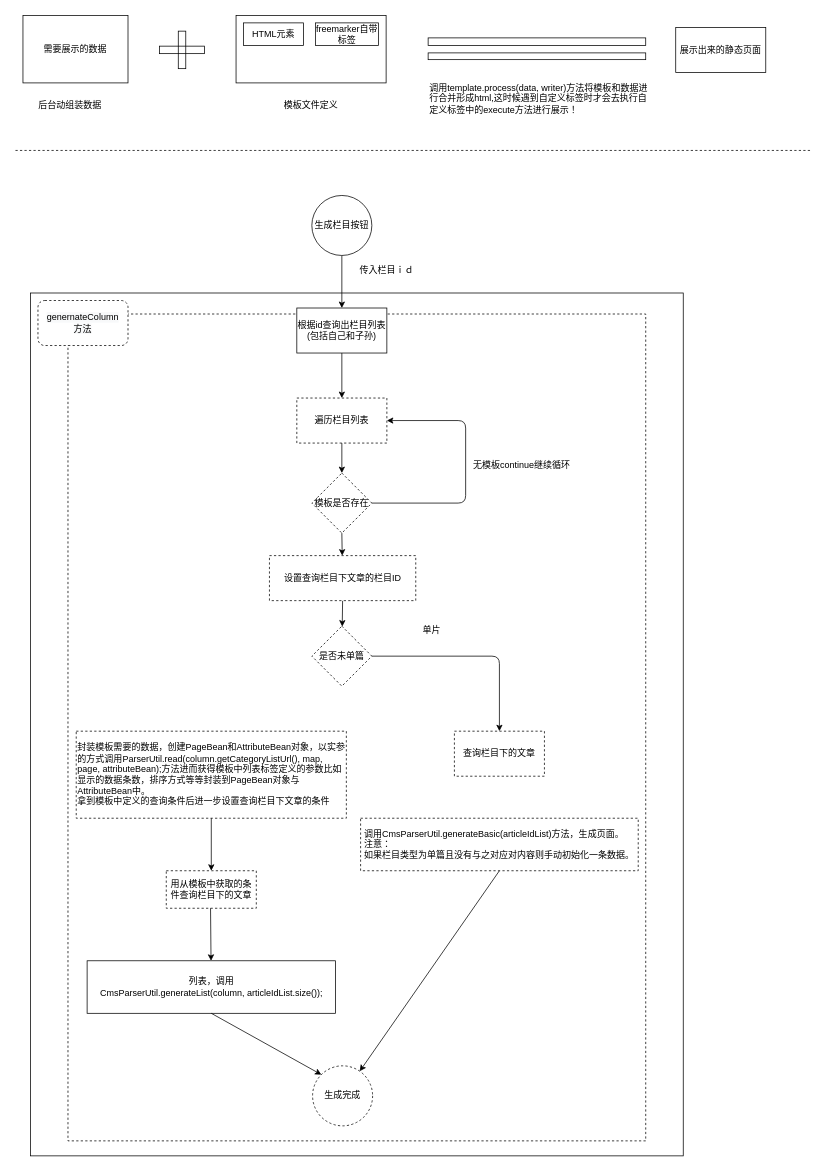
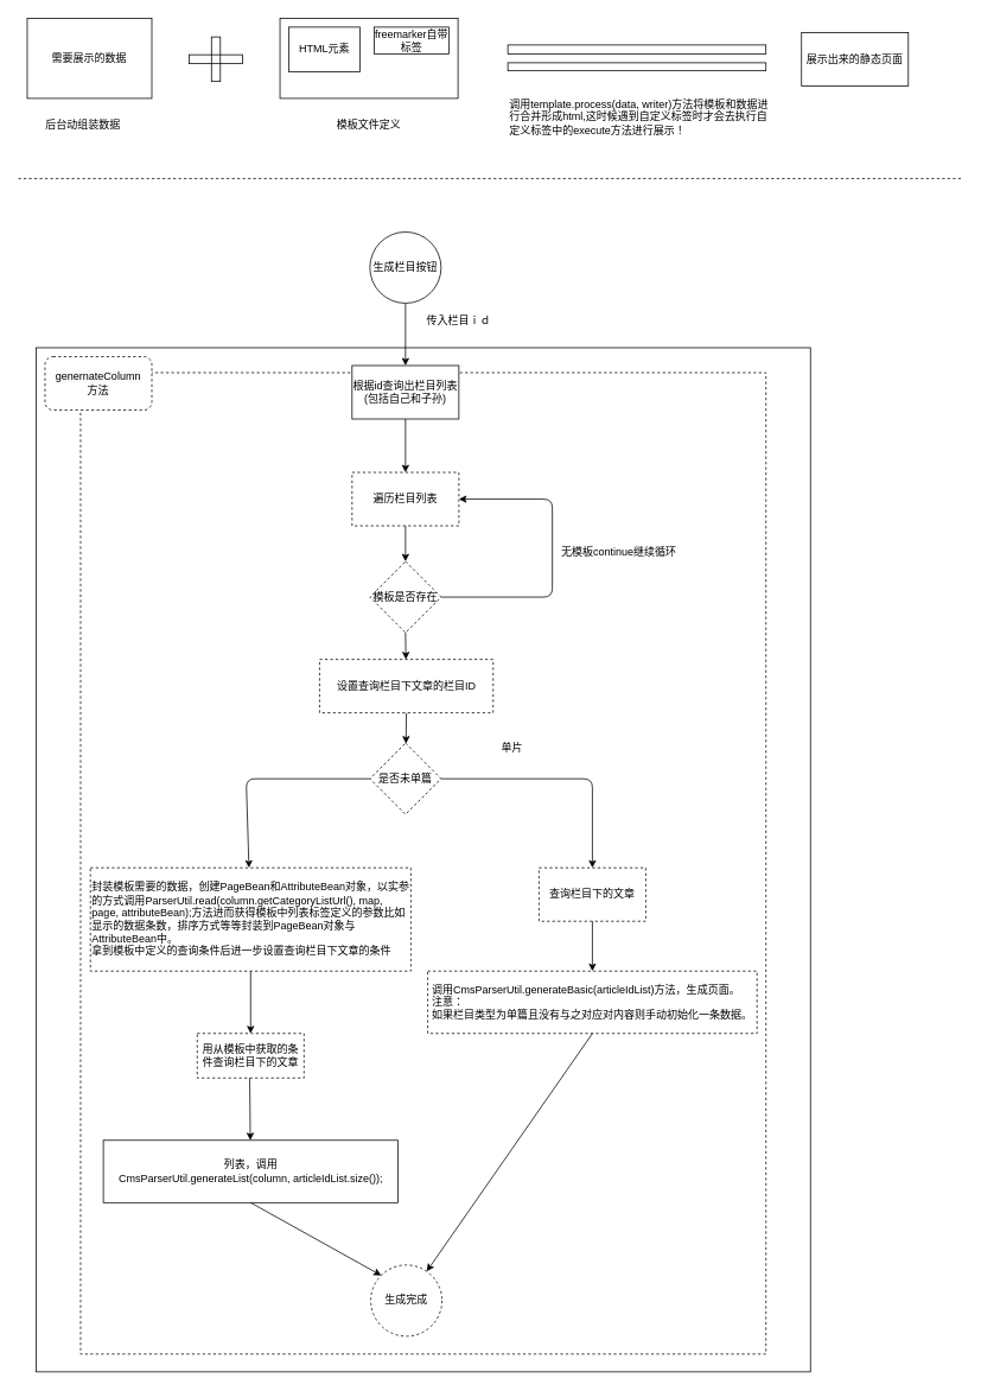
  <mxCell id="0" />
  <mxCell id="1" parent="0" />
  <mxCell id="2" value="需要展示的数据" style="rounded=0;whiteSpace=wrap;html=1;strokeColor=#000000;fillColor=none;" parent="1" vertex="1"><mxGeometry x="30" y="20" width="140" height="90" as="geometry" /></mxCell>
  <mxCell id="3" value="" style="rounded=0;whiteSpace=wrap;html=1;strokeColor=#000000;fillColor=none;" parent="1" vertex="1"><mxGeometry x="314" y="20" width="200" height="90" as="geometry" /></mxCell>
- <mxCell id="4" value="HTML元素" style="rounded=0;whiteSpace=wrap;html=1;strokeColor=#000000;fillColor=none;" parent="1" vertex="1"><mxGeometry x="324" y="30" width="80" height="30" as="geometry" /></mxCell>
+ <mxCell id="4" value="HTML元素" style="rounded=0;whiteSpace=wrap;html=1;strokeColor=#000000;fillColor=none;" parent="1" vertex="1"><mxGeometry x="324" y="30" width="80" height="50" as="geometry" /></mxCell>
  <mxCell id="5" value="freemarker自带标签" style="rounded=0;whiteSpace=wrap;html=1;strokeColor=#000000;fillColor=none;" parent="1" vertex="1"><mxGeometry x="420" y="30" width="84" height="30" as="geometry" /></mxCell>
  <mxCell id="6" value="展示出来的静态页面" style="rounded=0;whiteSpace=wrap;html=1;strokeColor=#000000;fillColor=none;" parent="1" vertex="1"><mxGeometry x="900" y="36" width="120" height="60" as="geometry" /></mxCell>
  <mxCell id="7" value="" style="group" parent="1" vertex="1" connectable="0"><mxGeometry x="212" y="41" width="60" height="50" as="geometry" /></mxCell>
  <mxCell id="8" value="" style="rounded=0;whiteSpace=wrap;html=1;strokeColor=#000000;fillColor=none;" parent="7" vertex="1"><mxGeometry y="20" width="60" height="10" as="geometry" /></mxCell>
  <mxCell id="9" value="" style="rounded=0;whiteSpace=wrap;html=1;strokeColor=#000000;fillColor=none;" parent="7" vertex="1"><mxGeometry x="25" width="10" height="50" as="geometry" /></mxCell>
  <mxCell id="10" value="" style="rounded=0;whiteSpace=wrap;html=1;strokeColor=#000000;fillColor=none;" parent="1" vertex="1"><mxGeometry x="570" y="50" width="290" height="10" as="geometry" /></mxCell>
  <mxCell id="11" value="" style="rounded=0;whiteSpace=wrap;html=1;strokeColor=#000000;fillColor=none;" parent="1" vertex="1"><mxGeometry x="570" y="70" width="290" height="9" as="geometry" /></mxCell>
  <mxCell id="12" value="模板文件定义" style="text;html=1;strokeColor=none;fillColor=none;align=center;verticalAlign=middle;whiteSpace=wrap;rounded=0;" parent="1" vertex="1"><mxGeometry x="351" y="130" width="126" height="20" as="geometry" /></mxCell>
  <mxCell id="13" value="后台动组装数据" style="text;html=1;strokeColor=none;fillColor=none;align=center;verticalAlign=middle;whiteSpace=wrap;rounded=0;" parent="1" vertex="1"><mxGeometry x="30" y="130" width="126" height="20" as="geometry" /></mxCell>
  <mxCell id="14" value="调用template.process(data, writer)方法将模板和数据进行合并形成html,这时候遇到自定义标签时才会去执行自定义标签中的execute方法进行展示！" style="text;html=1;strokeColor=none;fillColor=none;align=left;verticalAlign=middle;whiteSpace=wrap;rounded=0;" parent="1" vertex="1"><mxGeometry x="570" y="91" width="300" height="80" as="geometry" /></mxCell>
  <mxCell id="15" value="" style="endArrow=none;dashed=1;html=1;" parent="1" edge="1"><mxGeometry width="50" height="50" relative="1" as="geometry"><mxPoint x="20" y="200" as="sourcePoint" /><mxPoint x="1080" y="200" as="targetPoint" /></mxGeometry></mxCell>
  <mxCell id="16" value="" style="rounded=0;whiteSpace=wrap;html=1;" vertex="1" parent="1"><mxGeometry x="40" y="390" width="870" height="1150" as="geometry" /></mxCell>
  <mxCell id="17" value="传入栏目ｉｄ" style="text;html=1;strokeColor=none;fillColor=none;align=center;verticalAlign=middle;whiteSpace=wrap;rounded=0;" vertex="1" parent="1"><mxGeometry x="470" y="350" width="90" height="20" as="geometry" /></mxCell>
  <mxCell id="18" value="" style="rounded=0;whiteSpace=wrap;html=1;dashed=1;" vertex="1" parent="1"><mxGeometry x="90" y="418" width="770" height="1102" as="geometry" /></mxCell>
  <mxCell id="19" value="是否未单篇" style="rhombus;whiteSpace=wrap;html=1;dashed=1;" vertex="1" parent="1"><mxGeometry x="415" y="834" width="80" height="80" as="geometry" /></mxCell>
  <mxCell id="20" value="&lt;span&gt;遍历栏目列表&lt;/span&gt;" style="rounded=0;whiteSpace=wrap;html=1;dashed=1;" vertex="1" parent="1"><mxGeometry x="395" y="530" width="120" height="60" as="geometry" /></mxCell>
  <mxCell id="21" value="&lt;div style=&quot;text-align: left&quot;&gt;&lt;span&gt;调用&lt;/span&gt;&lt;span&gt;CmsParserUtil.generateBasic(articleIdList)方法，生成页面。&lt;/span&gt;&lt;/div&gt;&lt;div style=&quot;text-align: left&quot;&gt;&lt;span&gt;注意：&lt;/span&gt;&lt;/div&gt;&lt;div style=&quot;text-align: left&quot;&gt;&lt;span&gt;如果栏目类型为单篇且没有与之对应对内容则手动初始化一条数据。&lt;/span&gt;&lt;/div&gt;" style="rounded=0;whiteSpace=wrap;html=1;strokeColor=#000000;fillColor=none;dashed=1;" parent="1" vertex="1"><mxGeometry x="480" y="1090" width="370" height="70" as="geometry" /></mxCell>
  <mxCell id="22" value="列表，调用&lt;br&gt;CmsParserUtil.generateList(column, articleIdList.size());" style="rounded=0;whiteSpace=wrap;html=1;strokeColor=#000000;fillColor=none;" vertex="1" parent="1"><mxGeometry x="115.5" y="1280" width="331" height="70" as="geometry" /></mxCell>
  <mxCell id="23" value="" style="endArrow=classic;html=1;entryX=0.5;entryY=0;entryDx=0;entryDy=0;exitX=0.5;exitY=1;exitDx=0;exitDy=0;" edge="1" parent="1" source="36" target="20"><mxGeometry width="50" height="50" relative="1" as="geometry"><mxPoint x="455" y="470" as="sourcePoint" /><mxPoint x="500" y="470" as="targetPoint" /></mxGeometry></mxCell>
  <mxCell id="24" value="" style="endArrow=classic;html=1;exitX=0.5;exitY=1;exitDx=0;exitDy=0;" edge="1" parent="1" source="30" target="19"><mxGeometry width="50" height="50" relative="1" as="geometry"><mxPoint x="455" y="804" as="sourcePoint" /><mxPoint x="470" y="814" as="targetPoint" /></mxGeometry></mxCell>
  <mxCell id="25" value="" style="endArrow=classic;html=1;exitX=1;exitY=0.5;exitDx=0;exitDy=0;entryX=0.5;entryY=0;entryDx=0;entryDy=0;" edge="1" parent="1" source="19" target="34"><mxGeometry width="50" height="50" relative="1" as="geometry"><mxPoint x="500" y="924" as="sourcePoint" /><mxPoint x="655" y="980" as="targetPoint" /><Array as="points"><mxPoint x="665" y="874" /></Array></mxGeometry></mxCell>
+ <mxCell id="26" value="" style="endArrow=classic;html=1;exitX=0;exitY=0.5;exitDx=0;exitDy=0;" edge="1" parent="1" source="19" target="40"><mxGeometry width="50" height="50" relative="1" as="geometry"><mxPoint x="410" y="924" as="sourcePoint" /><mxPoint y="1030" as="targetPoint" x="250" /><Array as="points"><mxPoint x="276" y="874" /></Array></mxGeometry></mxCell>
  <mxCell id="27" value="模板是否存在" style="rhombus;whiteSpace=wrap;html=1;dashed=1;" vertex="1" parent="1"><mxGeometry x="415" y="630" width="80" height="80" as="geometry" /></mxCell>
  <mxCell id="28" value="" style="endArrow=classic;html=1;exitX=1;exitY=0.5;exitDx=0;exitDy=0;entryX=1;entryY=0.5;entryDx=0;entryDy=0;" edge="1" parent="1" source="27" target="20"><mxGeometry width="50" height="50" relative="1" as="geometry"><mxPoint x="500" y="720" as="sourcePoint" /><mxPoint x="550" y="670" as="targetPoint" /><Array as="points"><mxPoint x="620" y="670" /><mxPoint x="620" y="560" /></Array></mxGeometry></mxCell>
  <mxCell id="29" value="无模板continue继续循环" style="text;html=1;strokeColor=none;fillColor=none;align=center;verticalAlign=middle;whiteSpace=wrap;rounded=0;dashed=1;" vertex="1" parent="1"><mxGeometry x="620" y="610" width="150" height="20" as="geometry" /></mxCell>
  <mxCell id="30" value="设置查询栏目下文章的栏目ID" style="rounded=0;whiteSpace=wrap;html=1;dashed=1;" vertex="1" parent="1"><mxGeometry x="358.5" y="740" width="195" height="60" as="geometry" /></mxCell>
  <mxCell id="31" value="" style="endArrow=classic;html=1;exitX=0.5;exitY=1;exitDx=0;exitDy=0;" edge="1" parent="1" source="20" target="27"><mxGeometry width="50" height="50" relative="1" as="geometry"><mxPoint x="310" y="640" as="sourcePoint" /><mxPoint x="360" y="590" as="targetPoint" /></mxGeometry></mxCell>
  <mxCell id="32" value="" style="endArrow=classic;html=1;exitX=0.5;exitY=1;exitDx=0;exitDy=0;" edge="1" parent="1" source="27" target="30"><mxGeometry width="50" height="50" relative="1" as="geometry"><mxPoint x="490" y="770" as="sourcePoint" /><mxPoint x="540" y="720" as="targetPoint" /></mxGeometry></mxCell>
  <mxCell id="33" value="单片" style="text;html=1;strokeColor=none;fillColor=none;align=center;verticalAlign=middle;whiteSpace=wrap;rounded=0;dashed=1;" vertex="1" parent="1"><mxGeometry x="550" y="830" width="50" height="20" as="geometry" /></mxCell>
  <mxCell id="34" value="查询栏目下的文章" style="rounded=0;whiteSpace=wrap;html=1;dashed=1;" vertex="1" parent="1"><mxGeometry x="605" y="974" width="120" height="60" as="geometry" /></mxCell>
+ <mxCell id="35" value="" style="endArrow=classic;html=1;exitX=0.5;exitY=1;exitDx=0;exitDy=0;entryX=0.5;entryY=0;entryDx=0;entryDy=0;" edge="1" parent="1" source="34" target="21"><mxGeometry width="50" height="50" relative="1" as="geometry"><mxPoint x="640" y="1080" as="sourcePoint" /><mxPoint x="655" y="1090" as="targetPoint" /></mxGeometry></mxCell>
  <mxCell id="36" value="根据id查询出栏目列表(包括自己和子孙)" style="rounded=0;whiteSpace=wrap;html=1;" vertex="1" parent="1"><mxGeometry x="395" y="410" width="120" height="60" as="geometry" /></mxCell>
  <mxCell id="37" value="" style="endArrow=classic;html=1;exitX=0.5;exitY=1;exitDx=0;exitDy=0;entryX=0.5;entryY=0;entryDx=0;entryDy=0;" edge="1" parent="1" source="38" target="36"><mxGeometry width="50" height="50" relative="1" as="geometry"><mxPoint x="540" y="500" as="sourcePoint" /><mxPoint x="590" y="450" as="targetPoint" /></mxGeometry></mxCell>
  <mxCell id="38" value="生成栏目按钮" style="ellipse;whiteSpace=wrap;html=1;aspect=fixed;" vertex="1" parent="1"><mxGeometry x="415" y="260" width="80" height="80" as="geometry" /></mxCell>
  <mxCell id="39" value="&lt;meta charset=&quot;utf-8&quot;&gt;&lt;span style=&quot;color: rgb(0, 0, 0); font-family: helvetica; font-size: 12px; font-style: normal; font-weight: 400; letter-spacing: normal; text-align: center; text-indent: 0px; text-transform: none; word-spacing: 0px; background-color: rgb(248, 249, 250); display: inline; float: none;&quot;&gt;genernateColumn&lt;/span&gt;&lt;br style=&quot;color: rgb(0, 0, 0); font-family: helvetica; font-size: 12px; font-style: normal; font-weight: 400; letter-spacing: normal; text-align: center; text-indent: 0px; text-transform: none; word-spacing: 0px; background-color: rgb(248, 249, 250);&quot;&gt;&lt;span style=&quot;color: rgb(0, 0, 0); font-family: helvetica; font-size: 12px; font-style: normal; font-weight: 400; letter-spacing: normal; text-align: center; text-indent: 0px; text-transform: none; word-spacing: 0px; background-color: rgb(248, 249, 250); display: inline; float: none;&quot;&gt;方法&lt;/span&gt;" style="rounded=1;whiteSpace=wrap;html=1;dashed=1;" vertex="1" parent="1"><mxGeometry x="50" y="400" width="120" height="60" as="geometry" /></mxCell>
  <mxCell id="40" value="封装模板需要的数据，创建PageBean和AttributeBean对象，以实参的方式调用ParserUtil.read(column.getCategoryListUrl(), map, page, attributeBean);方法进而获得模板中列表标签定义的参数比如显示的数据条数，排序方式等等封装到PageBean对象与AttributeBean中。&lt;br&gt;拿到模板中定义的查询条件后进一步设置查询栏目下文章的条件" style="rounded=0;whiteSpace=wrap;html=1;dashed=1;align=left;" vertex="1" parent="1"><mxGeometry x="101" y="974" width="360" height="116" as="geometry" /></mxCell>
  <mxCell id="41" value="用从模板中获取的条件查询栏目下的文章" style="rounded=0;whiteSpace=wrap;html=1;dashed=1;" vertex="1" parent="1"><mxGeometry x="221" y="1160" width="120" height="50" as="geometry" /></mxCell>
  <mxCell id="42" value="" style="endArrow=classic;html=1;" edge="1" parent="1" source="40" target="41"><mxGeometry width="50" height="50" relative="1" as="geometry"><mxPoint x="230" y="1160" as="sourcePoint" /><mxPoint x="280" y="1110" as="targetPoint" /></mxGeometry></mxCell>
  <mxCell id="43" value="" style="endArrow=classic;html=1;" edge="1" parent="1" target="22"><mxGeometry width="50" height="50" relative="1" as="geometry"><mxPoint x="280" y="1210" as="sourcePoint" /><mxPoint x="330" y="1160" as="targetPoint" /></mxGeometry></mxCell>
  <mxCell id="44" value="生成完成" style="ellipse;whiteSpace=wrap;html=1;aspect=fixed;dashed=1;" vertex="1" parent="1"><mxGeometry x="416" y="1420" width="80" height="80" as="geometry" /></mxCell>
  <mxCell id="45" value="" style="endArrow=classic;html=1;exitX=0.5;exitY=1;exitDx=0;exitDy=0;entryX=0;entryY=0;entryDx=0;entryDy=0;" edge="1" parent="1" source="22" target="44"><mxGeometry width="50" height="50" relative="1" as="geometry"><mxPoint x="220" y="1440" as="sourcePoint" /><mxPoint x="270" y="1390" as="targetPoint" /></mxGeometry></mxCell>
  <mxCell id="46" value="" style="endArrow=classic;html=1;exitX=0.5;exitY=1;exitDx=0;exitDy=0;" edge="1" parent="1" source="21" target="44"><mxGeometry width="50" height="50" relative="1" as="geometry"><mxPoint x="630" y="1360" as="sourcePoint" /><mxPoint x="680" y="1310" as="targetPoint" /></mxGeometry></mxCell>
